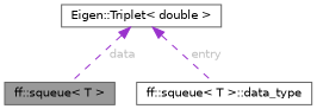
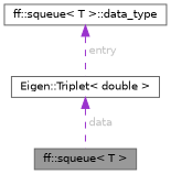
  digraph {
    node [color=gray40 fillcolor=white fontname=Helvetica fontsize=10 shape=box style=filled]
    edge [color=darkorchid3 dir=back fontcolor=grey fontname=Helvetica fontsize=10 labelfontname=Helvetica labelfontsize=10 style=dashed]
    n1 [fillcolor=grey60 fontcolor=black height=0.2 label="ff::squeue\< T \>" width=0.4]
    n2 [height=0.2 label="ff::squeue\< T \>::data_type" width=0.4]
    n3 [height=0.2 label="Eigen::Triplet\< double \>" width=0.4]
    n3 -> n1 [label=" data"]
-   n3 -> n2 [label=" entry"]
+   n2 -> n3 [label=" entry"]
  }
